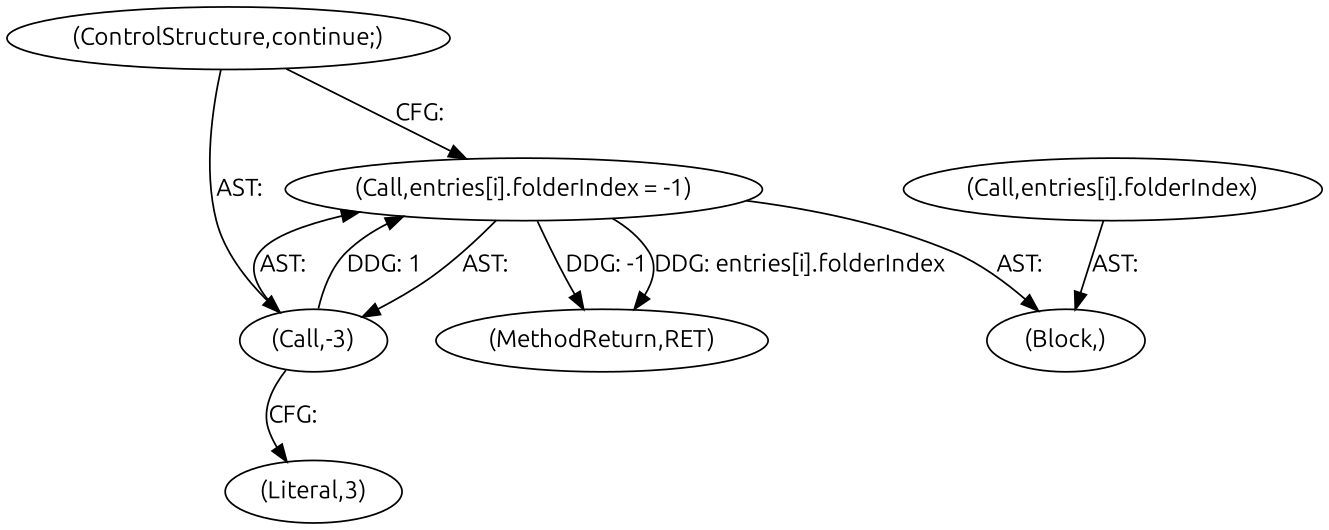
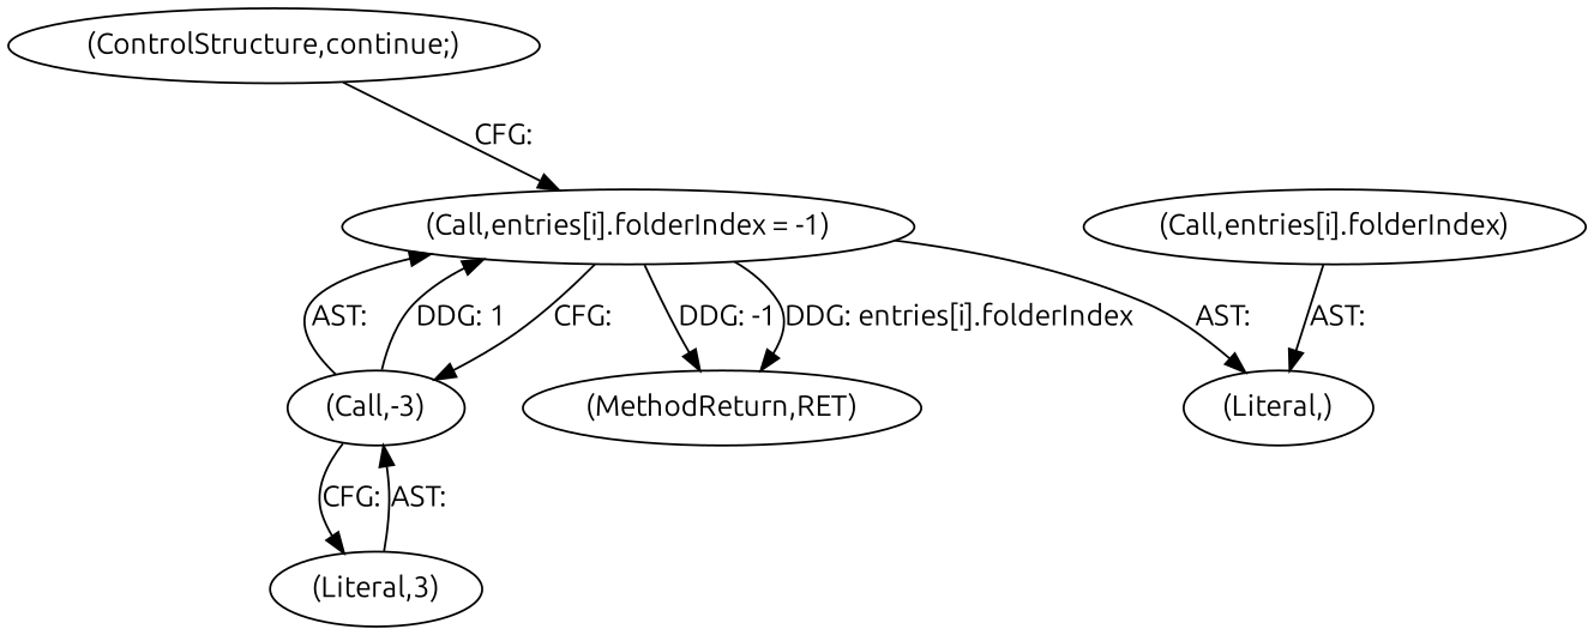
  digraph {
    fontname=Ubuntu
    node [fontname=Ubuntu]
    edge [fontname=Ubuntu]
    n1 [label="(Call,entries[i].folderIndex = -1)"]
    n2 [label="(Call,-3)"]
    n3 [label="(MethodReturn,RET)"]
-   n4 [label="(Block,)"]
+   n4 [label="(Literal,)"]
    n5 [label="(Literal,3)"]
    n6 [label="(Call,entries[i].folderIndex)"]
    n7 [label="(ControlStructure,continue;)"]
-   n1 -> n2 [label="AST: "]
+   n1 -> n2 [label="CFG: "]
    n1 -> n3 [label="DDG: -1"]
    n1 -> n3 [label="DDG: entries[i].folderIndex"]
    n1 -> n4 [label="AST: "]
    n2 -> n1 [label="AST: "]
    n2 -> n1 [label="DDG: 1"]
    n2 -> n5 [label="CFG: "]
-   n7 -> n2 [label="AST: "]
+   n5 -> n2 [label="AST: "]
    n6 -> n4 [label="AST: "]
    n7 -> n1 [label="CFG: "]
  }
